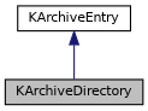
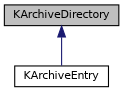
  digraph {
    node [color=black fontname=Helvetica fontsize=10 shape=record style=filled]
    n1 [fillcolor=grey75 fontcolor=black height=0.2 label=KArchiveDirectory width=0.4]
    n2 [fillcolor=white height=0.2 label=KArchiveEntry width=0.4]
-   n2 -> n1 [color=midnightblue dir=back fontname=Helvetica fontsize=10 labelfontname=Helvetica labelfontsize=10 style=solid]
+   n1 -> n2 [color=midnightblue dir=back fontname=Helvetica fontsize=10 labelfontname=Helvetica labelfontsize=10 style=solid]
  }
